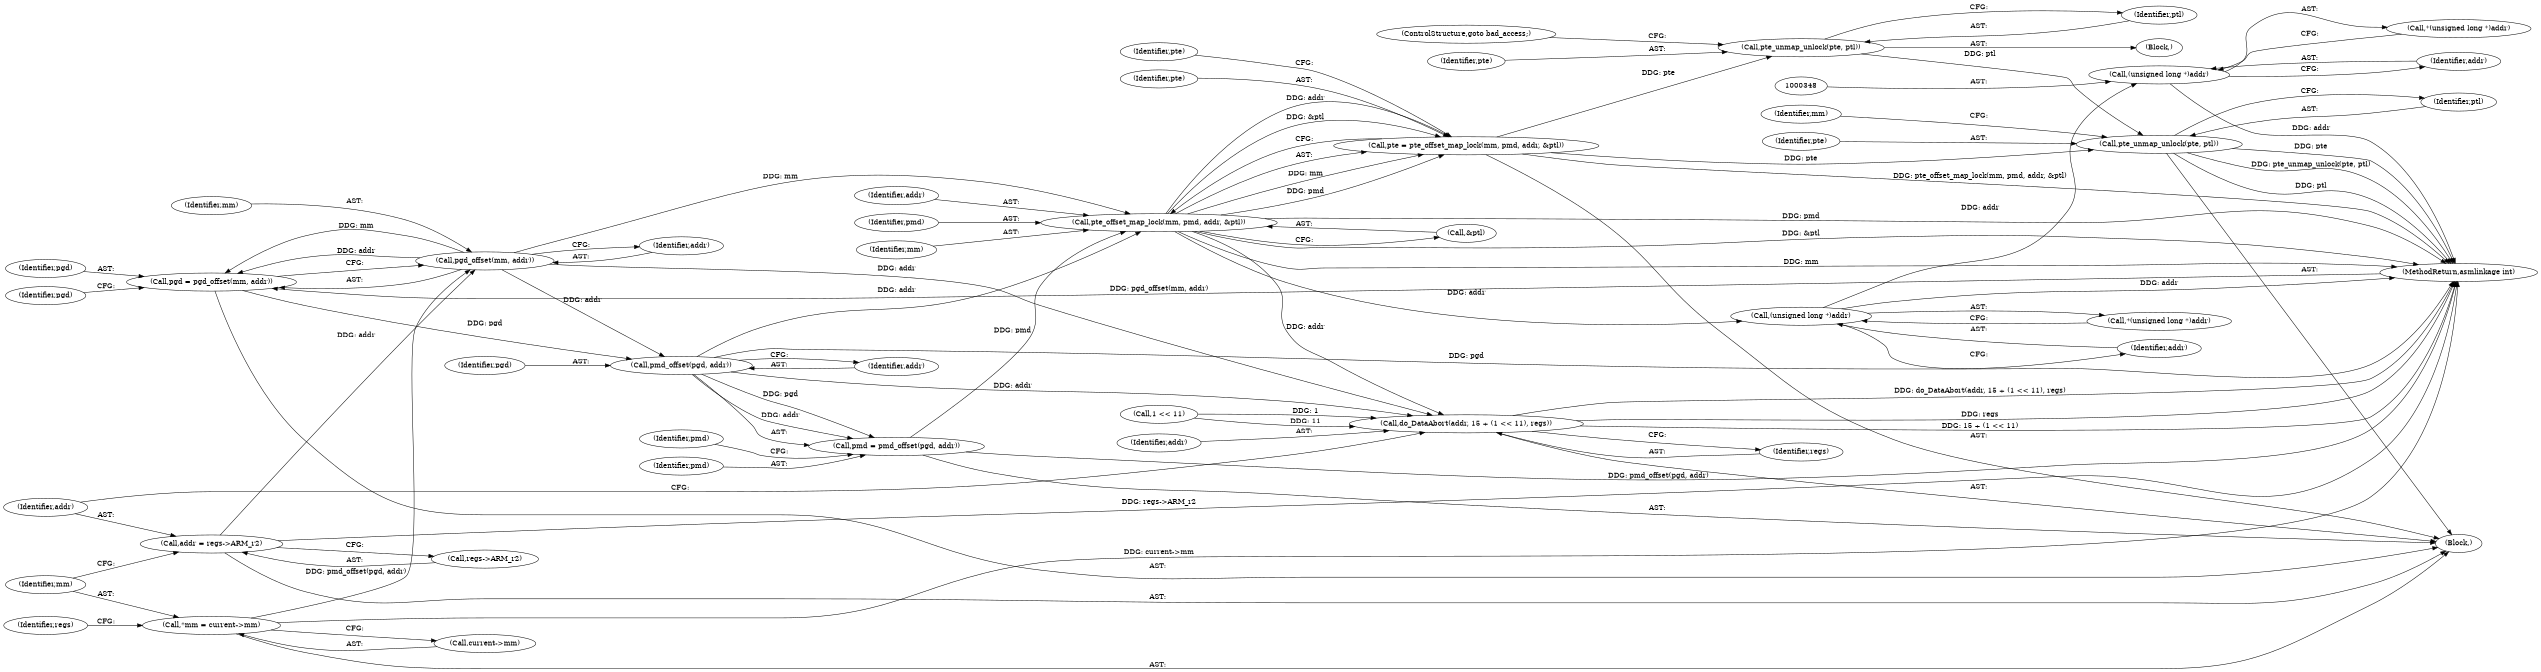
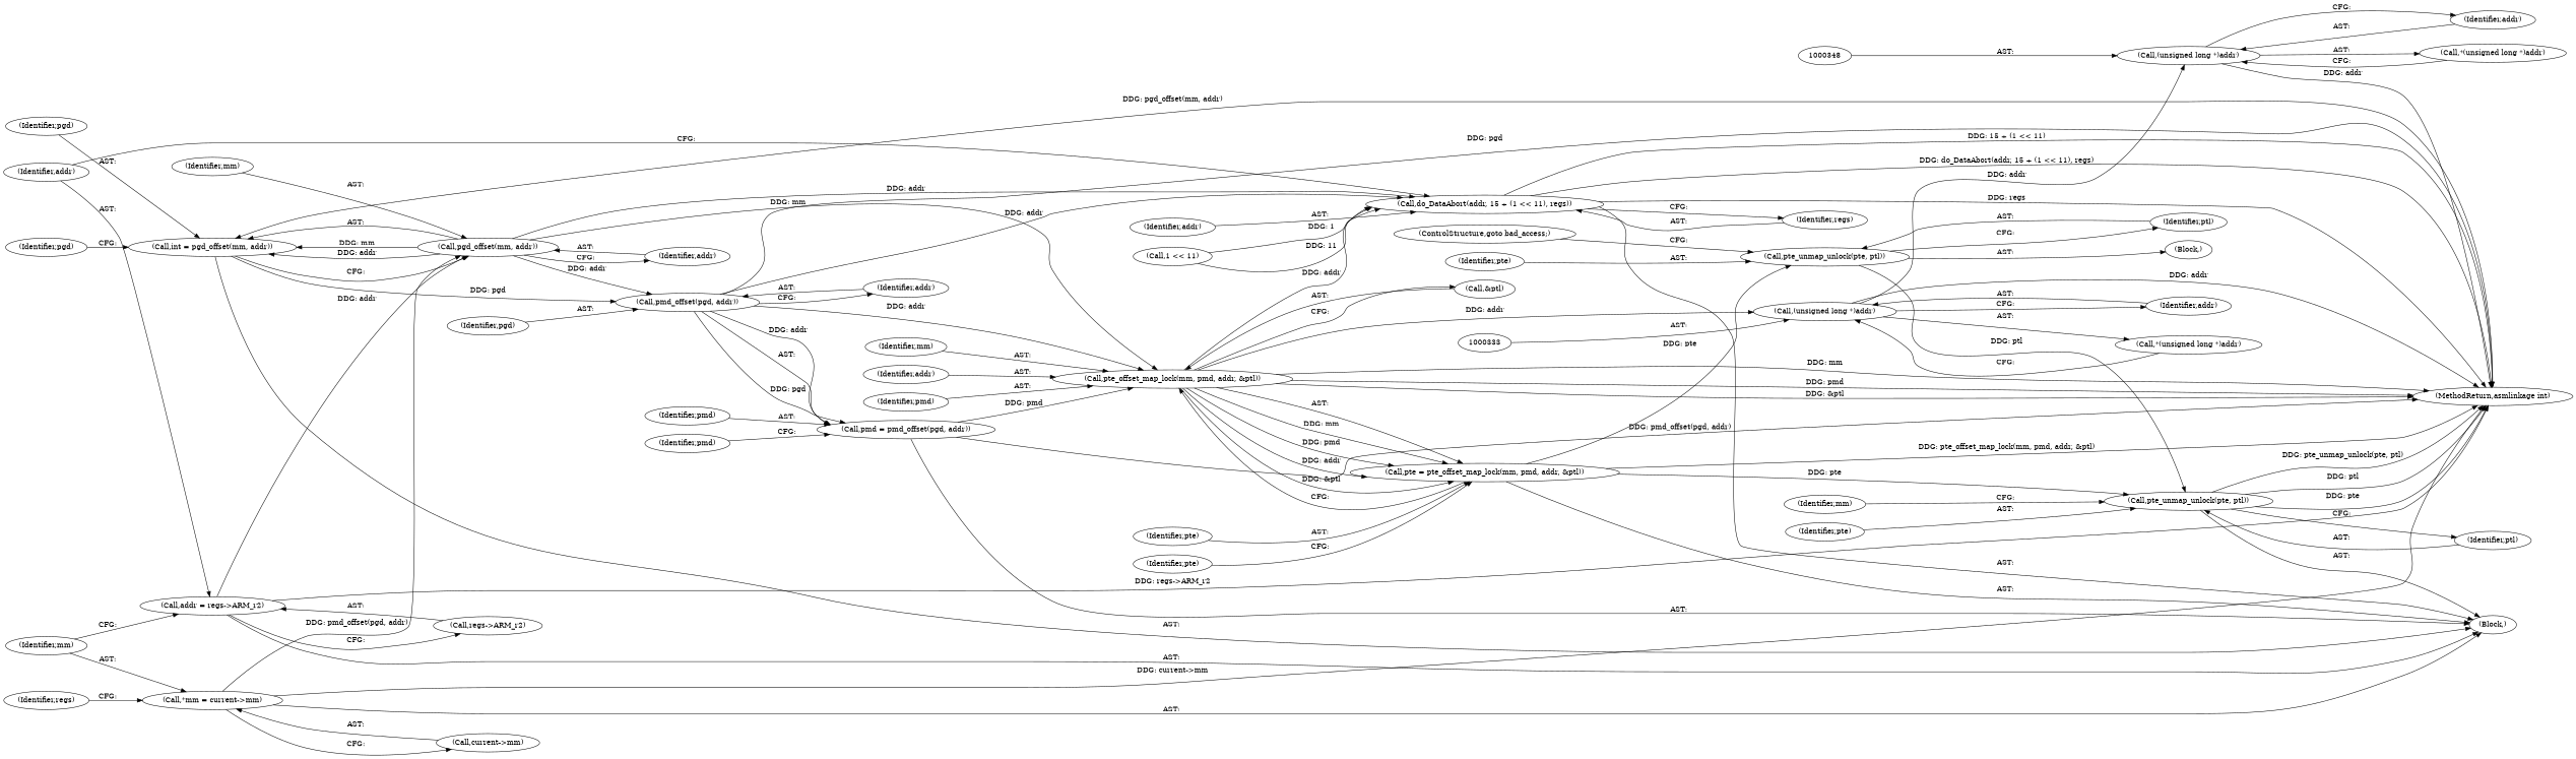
  digraph {
    rankdir=LR
-   n1 [label="(Call,pgd = pgd_offset(mm, addr))"]
+   n1 [label="(Call,int = pgd_offset(mm, addr))"]
    n2 [label="(Call,pgd_offset(mm, addr))"]
    n3 [label="(Call,pmd_offset(pgd, addr))"]
    n4 [label="(Block,)"]
    n5 [label="(Call,pte_offset_map_lock(mm, pmd, addr, &ptl))"]
    n6 [label="(Call,do_DataAbort(addr, 15 + (1 << 11), regs))"]
    n7 [label="(Identifier,addr)"]
    n8 [label="(MethodReturn,asmlinkage int)"]
    n9 [label="(Call,pmd = pmd_offset(pgd, addr))"]
    n10 [label="(Identifier,addr)"]
    n11 [label="(Call,pte = pte_offset_map_lock(mm, pmd, addr, &ptl))"]
    n12 [label="(Call,(unsigned long *)addr)"]
    n13 [label="(Call,&ptl)"]
    n14 [label="(Identifier,regs)"]
    n15 [label="(Call,*mm = current->mm)"]
    n16 [label="(Call,current->mm)"]
    n17 [label="(Call,addr = regs->ARM_r2)"]
    n18 [label="(Call,regs->ARM_r2)"]
    n19 [label="(Call,pte_unmap_unlock(pte, ptl))"]
    n20 [label="(Call,pte_unmap_unlock(pte, ptl))"]
    n21 [label="(Call,(unsigned long *)addr)"]
    n22 [label="(Call,*(unsigned long *)addr)"]
    n23 [label="(Identifier,addr)"]
    n24 [label="(Block,)"]
    n25 [label="(Identifier,ptl)"]
    n26 [label="(Identifier,ptl)"]
    n27 [label="(Call,*(unsigned long *)addr)"]
    n28 [label="(Identifier,addr)"]
    n29 [label="(Identifier,pgd)"]
    n30 [label="(Identifier,pgd)"]
    n31 [label="(Identifier,pmd)"]
    n32 [label="(Identifier,pmd)"]
    n33 [label="(Identifier,addr)"]
    n34 [label="(Identifier,pmd)"]
    n35 [label="(Identifier,mm)"]
    n36 [label="(Identifier,mm)"]
    n37 [label="(Identifier,regs)"]
    n38 [label="(Identifier,mm)"]
    n39 [label="(Identifier,pgd)"]
    n40 [label="(Identifier,addr)"]
    n41 [label="(Identifier,pte)"]
    n42 [label="(Identifier,addr)"]
    n43 [label="(Identifier,pte)"]
    n44 [label="(Call,1 << 11)"]
    n45 [label="(Identifier,pte)"]
    n46 [label="(ControlStructure,goto bad_access;)"]
    n47 [label="(Identifier,mm)"]
    n48 [label="(Identifier,pte)"]
+   1000333
    1000348
    n1 -> n2 [label="CFG: "]
    n1 -> n3 [label="DDG: pgd"]
    n1 -> n4 [label="AST: "]
    n2 -> n1 [label="AST: "]
    n2 -> n1 [label="DDG: mm"]
    n2 -> n1 [label="DDG: addr"]
    n2 -> n3 [label="DDG: addr"]
    n2 -> n5 [label="DDG: mm"]
    n2 -> n6 [label="DDG: addr"]
    n2 -> n7 [label="CFG: "]
    n3 -> n5 [label="DDG: addr"]
    n3 -> n6 [label="DDG: addr"]
    n3 -> n8 [label="DDG: pgd"]
    n3 -> n9 [label="AST: "]
    n3 -> n9 [label="DDG: pgd"]
    n3 -> n9 [label="DDG: addr"]
    n3 -> n10 [label="CFG: "]
    n5 -> n6 [label="DDG: addr"]
    n5 -> n8 [label="DDG: mm"]
    n5 -> n8 [label="DDG: pmd"]
    n5 -> n8 [label="DDG: &ptl"]
    n5 -> n11 [label="AST: "]
    n5 -> n11 [label="DDG: mm"]
    n5 -> n11 [label="DDG: pmd"]
    n5 -> n11 [label="DDG: addr"]
    n5 -> n11 [label="DDG: &ptl"]
    n5 -> n12 [label="DDG: addr"]
    n5 -> n13 [label="CFG: "]
    n6 -> n4 [label="AST: "]
    n6 -> n8 [label="DDG: 15 + (1 << 11)"]
    n6 -> n8 [label="DDG: do_DataAbort(addr, 15 + (1 << 11), regs)"]
    n6 -> n8 [label="DDG: regs"]
    n6 -> n14 [label="CFG: "]
    n7 -> n2 [label="AST: "]
    n8 -> n1 [label="DDG: pgd_offset(mm, addr)"]
    n9 -> n4 [label="AST: "]
    n9 -> n5 [label="DDG: pmd"]
    n9 -> n8 [label="DDG: pmd_offset(pgd, addr)"]
    n10 -> n3 [label="AST: "]
    n11 -> n4 [label="AST: "]
    n11 -> n5 [label="CFG: "]
    n11 -> n8 [label="DDG: pte_offset_map_lock(mm, pmd, addr, &ptl)"]
    n11 -> n19 [label="DDG: pte"]
    n11 -> n20 [label="DDG: pte"]
    n12 -> n8 [label="DDG: addr"]
    n12 -> n21 [label="DDG: addr"]
    n12 -> n22 [label="AST: "]
    n12 -> n23 [label="CFG: "]
    n13 -> n5 [label="AST: "]
    n14 -> n6 [label="AST: "]
    n15 -> n2 [label="DDG: pmd_offset(pgd, addr)"]
    n15 -> n4 [label="AST: "]
    n15 -> n8 [label="DDG: current->mm"]
    n15 -> n16 [label="CFG: "]
    n16 -> n15 [label="AST: "]
    n17 -> n2 [label="DDG: addr"]
    n17 -> n4 [label="AST: "]
    n17 -> n8 [label="DDG: regs->ARM_r2"]
    n17 -> n18 [label="CFG: "]
    n18 -> n17 [label="AST: "]
    n19 -> n20 [label="DDG: ptl"]
    n19 -> n24 [label="AST: "]
    n19 -> n25 [label="CFG: "]
    n20 -> n4 [label="AST: "]
    n20 -> n8 [label="DDG: pte_unmap_unlock(pte, ptl)"]
    n20 -> n8 [label="DDG: ptl"]
    n20 -> n8 [label="DDG: pte"]
    n20 -> n26 [label="CFG: "]
    n21 -> n8 [label="DDG: addr"]
    n21 -> n27 [label="AST: "]
    n21 -> n28 [label="CFG: "]
    n22 -> n12 [label="CFG: "]
    n23 -> n12 [label="AST: "]
    n25 -> n19 [label="AST: "]
    n26 -> n20 [label="AST: "]
    n27 -> n21 [label="CFG: "]
    n28 -> n21 [label="AST: "]
    n29 -> n3 [label="AST: "]
    n30 -> n1 [label="AST: "]
    n31 -> n9 [label="CFG: "]
    n32 -> n9 [label="AST: "]
    n33 -> n5 [label="AST: "]
    n34 -> n5 [label="AST: "]
    n35 -> n15 [label="AST: "]
    n35 -> n17 [label="CFG: "]
    n36 -> n5 [label="AST: "]
    n37 -> n15 [label="CFG: "]
    n38 -> n2 [label="AST: "]
    n39 -> n1 [label="CFG: "]
    n40 -> n6 [label="AST: "]
    n41 -> n19 [label="AST: "]
    n42 -> n6 [label="CFG: "]
    n42 -> n17 [label="AST: "]
    n43 -> n11 [label="CFG: "]
    n44 -> n6 [label="DDG: 1"]
    n44 -> n6 [label="DDG: 11"]
    n45 -> n11 [label="AST: "]
    n46 -> n19 [label="CFG: "]
    n47 -> n20 [label="CFG: "]
    n48 -> n20 [label="AST: "]
+   1000333 -> n12 [label="AST: "]
    1000348 -> n21 [label="AST: "]
  }
